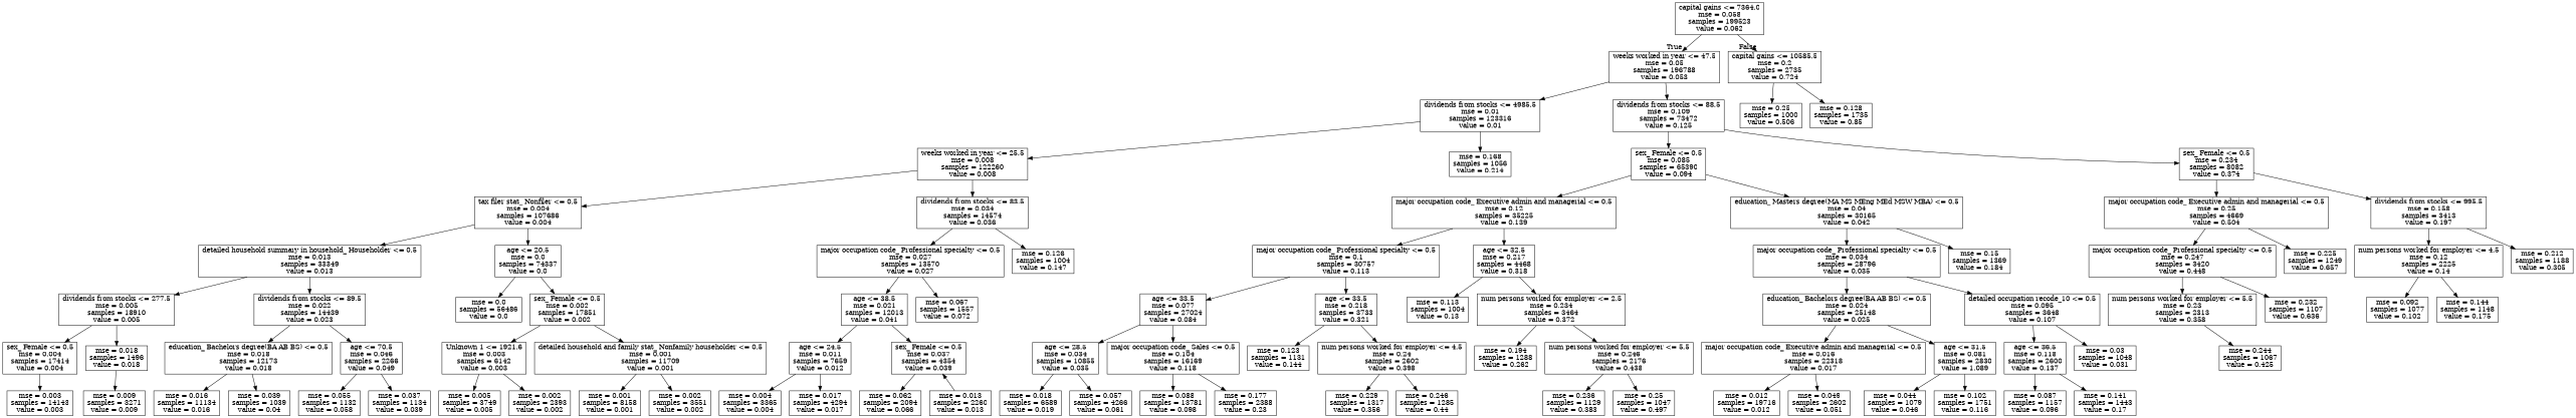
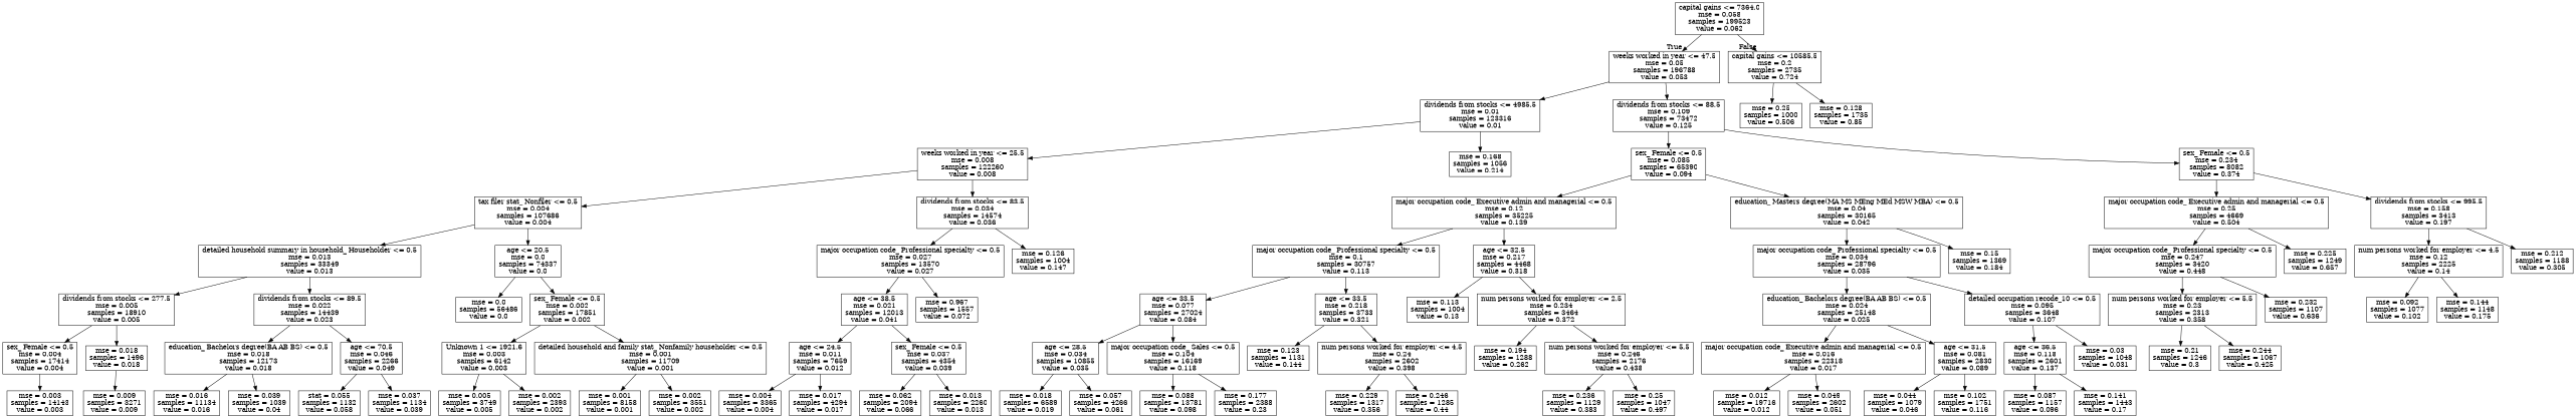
  digraph {
    node [shape=box]
    n1 [label="capital gains <= 7364.0\nmse = 0.058\nsamples = 199523\nvalue = 0.062"]
    n2 [label="weeks worked in year <= 47.5\nmse = 0.05\nsamples = 196788\nvalue = 0.053"]
    n3 [label="capital gains <= 10585.5\nmse = 0.2\nsamples = 2735\nvalue = 0.724"]
    n4 [label="dividends from stocks <= 4985.5\nmse = 0.01\nsamples = 123316\nvalue = 0.01"]
    n5 [label="dividends from stocks <= 88.5\nmse = 0.109\nsamples = 73472\nvalue = 0.125"]
    n6 [label="mse = 0.25\nsamples = 1000\nvalue = 0.506"]
    n7 [label="mse = 0.128\nsamples = 1735\nvalue = 0.85"]
    n8 [label="weeks worked in year <= 25.5\nmse = 0.008\nsamples = 122260\nvalue = 0.008"]
    n9 [label="mse = 0.168\nsamples = 1056\nvalue = 0.214"]
    n10 [label="sex_ Female <= 0.5\nmse = 0.085\nsamples = 65390\nvalue = 0.094"]
    n11 [label="sex_ Female <= 0.5\nmse = 0.234\nsamples = 8082\nvalue = 0.374"]
    n12 [label="tax filer stat_ Nonfiler <= 0.5\nmse = 0.004\nsamples = 107686\nvalue = 0.004"]
    n13 [label="dividends from stocks <= 83.5\nmse = 0.034\nsamples = 14574\nvalue = 0.036"]
    n14 [label="detailed household summary in household_ Householder <= 0.5\nmse = 0.013\nsamples = 33349\nvalue = 0.013"]
    n15 [label="age <= 20.5\nmse = 0.0\nsamples = 74337\nvalue = 0.0"]
    n16 [label="major occupation code_ Professional specialty <= 0.5\nmse = 0.027\nsamples = 13570\nvalue = 0.027"]
    n17 [label="mse = 0.126\nsamples = 1004\nvalue = 0.147"]
    n18 [label="dividends from stocks <= 277.5\nmse = 0.005\nsamples = 18910\nvalue = 0.005"]
    n19 [label="dividends from stocks <= 89.5\nmse = 0.022\nsamples = 14439\nvalue = 0.023"]
    n20 [label="mse = 0.0\nsamples = 56486\nvalue = 0.0"]
    n21 [label="sex_ Female <= 0.5\nmse = 0.002\nsamples = 17851\nvalue = 0.002"]
    n22 [label="sex_ Female <= 0.5\nmse = 0.004\nsamples = 17414\nvalue = 0.004"]
    n23 [label="mse = 0.018\nsamples = 1496\nvalue = 0.018"]
    n24 [label="education_ Bachelors degree(BA AB BS) <= 0.5\nmse = 0.018\nsamples = 12173\nvalue = 0.018"]
    n25 [label="age <= 70.5\nmse = 0.046\nsamples = 2266\nvalue = 0.049"]
    n26 [label="mse = 0.003\nsamples = 14143\nvalue = 0.003"]
    n27 [label="mse = 0.009\nsamples = 3271\nvalue = 0.009"]
    n28 [label="mse = 0.016\nsamples = 11134\nvalue = 0.016"]
    n29 [label="mse = 0.039\nsamples = 1039\nvalue = 0.04"]
-   n30 [label="mse = 0.055\nsamples = 1132\nvalue = 0.058"]
+   n30 [label="stat = 0.055\nsamples = 1132\nvalue = 0.058"]
    n31 [label="mse = 0.037\nsamples = 1134\nvalue = 0.039"]
    n32 [label="Unknown 1 <= 1921.6\nmse = 0.003\nsamples = 6142\nvalue = 0.003"]
    n33 [label="detailed household and family stat_ Nonfamily householder <= 0.5\nmse = 0.001\nsamples = 11709\nvalue = 0.001"]
    n34 [label="mse = 0.005\nsamples = 3749\nvalue = 0.005"]
    n35 [label="mse = 0.002\nsamples = 2393\nvalue = 0.002"]
    n36 [label="mse = 0.001\nsamples = 8158\nvalue = 0.001"]
    n37 [label="mse = 0.002\nsamples = 3551\nvalue = 0.002"]
    n38 [label="age <= 38.5\nmse = 0.021\nsamples = 12013\nvalue = 0.041"]
-   n39 [label="mse = 0.067\nsamples = 1557\nvalue = 0.072"]
+   n39 [label="mse = 0.967\nsamples = 1557\nvalue = 0.072"]
    n40 [label="age <= 24.5\nmse = 0.011\nsamples = 7659\nvalue = 0.012"]
    n41 [label="sex_ Female <= 0.5\nmse = 0.037\nsamples = 4354\nvalue = 0.039"]
    n42 [label="mse = 0.004\nsamples = 3365\nvalue = 0.004"]
    n43 [label="mse = 0.017\nsamples = 4294\nvalue = 0.017"]
    n44 [label="mse = 0.062\nsamples = 2094\nvalue = 0.066"]
    n45 [label="mse = 0.013\nsamples = 2260\nvalue = 0.013"]
    n46 [label="major occupation code_ Executive admin and managerial <= 0.5\nmse = 0.12\nsamples = 35225\nvalue = 0.139"]
    n47 [label="education_ Masters degree(MA MS MEng MEd MSW MBA) <= 0.5\nmse = 0.04\nsamples = 30165\nvalue = 0.042"]
    n48 [label="major occupation code_ Executive admin and managerial <= 0.5\nmse = 0.25\nsamples = 4669\nvalue = 0.504"]
    n49 [label="dividends from stocks <= 995.5\nmse = 0.158\nsamples = 3413\nvalue = 0.197"]
    n50 [label="major occupation code_ Professional specialty <= 0.5\nmse = 0.1\nsamples = 30757\nvalue = 0.113"]
    n51 [label="age <= 32.5\nmse = 0.217\nsamples = 4468\nvalue = 0.318"]
    n52 [label="major occupation code_ Professional specialty <= 0.5\nmse = 0.034\nsamples = 28796\nvalue = 0.035"]
    n53 [label="mse = 0.15\nsamples = 1369\nvalue = 0.184"]
    n54 [label="age <= 33.5\nmse = 0.077\nsamples = 27024\nvalue = 0.084"]
    n55 [label="age <= 33.5\nmse = 0.218\nsamples = 3733\nvalue = 0.321"]
    n56 [label="mse = 0.113\nsamples = 1004\nvalue = 0.13"]
    n57 [label="num persons worked for employer <= 2.5\nmse = 0.234\nsamples = 3464\nvalue = 0.372"]
    n58 [label="age <= 28.5\nmse = 0.034\nsamples = 10855\nvalue = 0.035"]
    n59 [label="major occupation code_ Sales <= 0.5\nmse = 0.104\nsamples = 16169\nvalue = 0.118"]
    n60 [label="mse = 0.123\nsamples = 1131\nvalue = 0.144"]
    n61 [label="num persons worked for employer <= 4.5\nmse = 0.24\nsamples = 2602\nvalue = 0.398"]
    n62 [label="mse = 0.018\nsamples = 6589\nvalue = 0.019"]
    n63 [label="mse = 0.057\nsamples = 4266\nvalue = 0.061"]
    n64 [label="mse = 0.088\nsamples = 13781\nvalue = 0.098"]
    n65 [label="mse = 0.177\nsamples = 2388\nvalue = 0.23"]
    n66 [label="mse = 0.229\nsamples = 1317\nvalue = 0.356"]
    n67 [label="mse = 0.246\nsamples = 1285\nvalue = 0.44"]
    n68 [label="mse = 0.194\nsamples = 1288\nvalue = 0.262"]
    n69 [label="num persons worked for employer <= 5.5\nmse = 0.246\nsamples = 2176\nvalue = 0.438"]
    n70 [label="mse = 0.236\nsamples = 1129\nvalue = 0.383"]
    n71 [label="mse = 0.25\nsamples = 1047\nvalue = 0.497"]
    n72 [label="education_ Bachelors degree(BA AB BS) <= 0.5\nmse = 0.024\nsamples = 25148\nvalue = 0.025"]
    n73 [label="detailed occupation recode_10 <= 0.5\nmse = 0.095\nsamples = 3648\nvalue = 0.107"]
    n74 [label="major occupation code_ Executive admin and managerial <= 0.5\nmse = 0.016\nsamples = 22318\nvalue = 0.017"]
-   n75 [label="age <= 31.5\nmse = 0.081\nsamples = 2830\nvalue = 1.089"]
-   n76 [label="age <= 36.5\nmse = 0.118\nsamples = 2600\nvalue = 0.137"]
+   n75 [label="age <= 31.5\nmse = 0.081\nsamples = 2830\nvalue = 0.089"]
+   n76 [label="age <= 36.5\nmse = 0.118\nsamples = 2601\nvalue = 0.137"]
    n77 [label="mse = 0.03\nsamples = 1048\nvalue = 0.031"]
    n78 [label="mse = 0.012\nsamples = 19716\nvalue = 0.012"]
    n79 [label="mse = 0.049\nsamples = 2602\nvalue = 0.051"]
    n80 [label="mse = 0.044\nsamples = 1079\nvalue = 0.046"]
    n81 [label="mse = 0.102\nsamples = 1751\nvalue = 0.116"]
    n82 [label="mse = 0.087\nsamples = 1157\nvalue = 0.096"]
    n83 [label="mse = 0.141\nsamples = 1443\nvalue = 0.17"]
    n84 [label="major occupation code_ Professional specialty <= 0.5\nmse = 0.247\nsamples = 3420\nvalue = 0.448"]
    n85 [label="mse = 0.225\nsamples = 1249\nvalue = 0.657"]
    n86 [label="num persons worked for employer <= 4.5\nmse = 0.12\nsamples = 2225\nvalue = 0.14"]
    n87 [label="mse = 0.212\nsamples = 1188\nvalue = 0.305"]
    n88 [label="num persons worked for employer <= 5.5\nmse = 0.23\nsamples = 2313\nvalue = 0.358"]
    n89 [label="mse = 0.232\nsamples = 1107\nvalue = 0.636"]
+   n90 [label="mse = 0.21\nsamples = 1246\nvalue = 0.3"]
    n91 [label="mse = 0.244\nsamples = 1067\nvalue = 0.425"]
    n92 [label="mse = 0.092\nsamples = 1077\nvalue = 0.102"]
    n93 [label="mse = 0.144\nsamples = 1148\nvalue = 0.175"]
    n1 -> n2 [headlabel=True labelangle=45 labeldistance=2.5]
    n1 -> n3 [headlabel=False labelangle=-45 labeldistance=2.5]
    n2 -> n4
    n2 -> n5
    n3 -> n6
    n3 -> n7
    n4 -> n8
    n4 -> n9
    n5 -> n10
    n5 -> n11
    n8 -> n12
    n8 -> n13
    n10 -> n46
    n10 -> n47
    n11 -> n48
    n11 -> n49
    n12 -> n14
    n12 -> n15
    n13 -> n16
    n13 -> n17
    n14 -> n18
    n14 -> n19
    n15 -> n20
    n15 -> n21
    n16 -> n38
    n16 -> n39
    n18 -> n22
    n18 -> n23
    n19 -> n24
    n19 -> n25
    n21 -> n32
    n21 -> n33
    n22 -> n26
    n23 -> n27
    n24 -> n28
    n24 -> n29
    n25 -> n30
    n25 -> n31
    n32 -> n34
    n32 -> n35
    n33 -> n36
    n33 -> n37
    n38 -> n40
    n38 -> n41
    n40 -> n42
    n40 -> n43
    n41 -> n44
-   n45 -> n41
+   n41 -> n45
    n46 -> n50
    n46 -> n51
    n47 -> n52
    n47 -> n53
    n48 -> n84
    n48 -> n85
    n49 -> n86
    n49 -> n87
    n50 -> n54
    n50 -> n55
    n51 -> n56
    n51 -> n57
    n52 -> n72
    n52 -> n73
    n54 -> n58
    n54 -> n59
    n55 -> n60
    n55 -> n61
    n57 -> n68
    n57 -> n69
    n58 -> n62
    n58 -> n63
    n59 -> n64
    n59 -> n65
    n61 -> n66
    n61 -> n67
    n69 -> n70
    n69 -> n71
    n72 -> n74
    n72 -> n75
    n73 -> n76
    n73 -> n77
    n74 -> n78
    n74 -> n79
    n75 -> n80
    n75 -> n81
    n76 -> n82
    n76 -> n83
    n84 -> n88
    n84 -> n89
    n86 -> n92
    n86 -> n93
+   n88 -> n90
    n88 -> n91
  }
